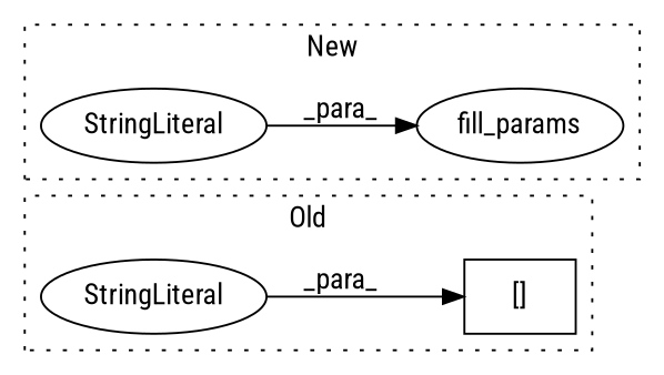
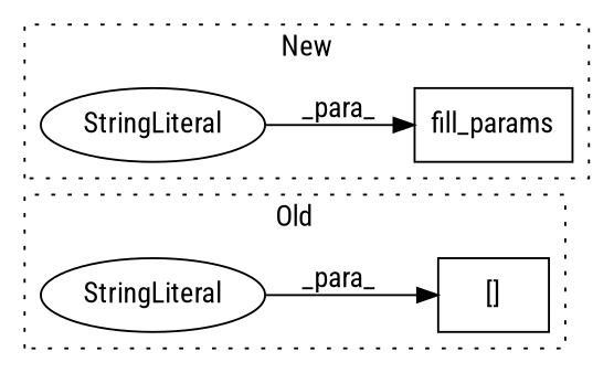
  digraph {
    rankdir=LR
    fontname="Roboto Condensed"
    node [a=45 shape=box fontname="Roboto Condensed"]
    edge [fontname="Roboto Condensed"]
    n1 [a=2 l="5,1" label="[]" s="6493,6510"]
    n2 [l=12 label=StringLiteral s=6498 shape=ellipse]
-   n3 [a=32 l="12,1" label=fill_params s="5914,5939" shape=ellipse]
+   n3 [a=32 l="12,1" label=fill_params s="5914,5939"]
    n4 [l=6 label=StringLiteral s=5926 shape=ellipse]
    subgraph cluster_1 {
      label=Old
      style=dotted
      n1
      n2
    }
    subgraph cluster_2 {
      label=New
      style=dotted
      n3
      n4
    }
    n2 -> n1 [label=_para_]
    n4 -> n3 [label=_para_]
  }
